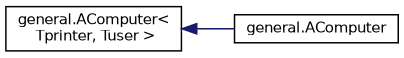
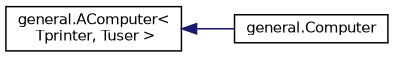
  digraph {
    rankdir=LR
    node [color=black fillcolor=white fontname=Helvetica fontsize=10 shape=record style=filled]
    n1 [height=0.2 label="general.AComputer\<\l Tprinter, Tuser \>" width=0.4]
-   n2 [height=0.2 label="general.AComputer" width=0.4]
+   n2 [height=0.2 label="general.Computer" width=0.4]
    n1 -> n2 [color=midnightblue dir=back fontname=Helvetica fontsize=10 labelfontname=Helvetica labelfontsize=10 style=solid]
  }
